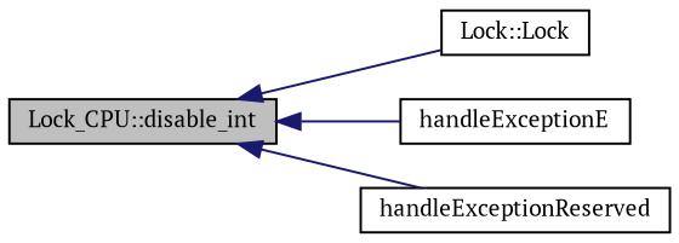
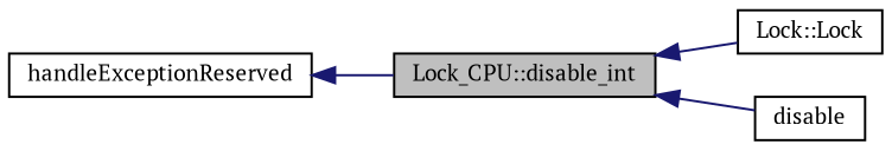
  digraph {
    fontname="PT Serif"
    rankdir=LR
    node [color=black fontname="PT Serif" fontsize=10 shape=record]
    edge [color=midnightblue dir=back fontname="PT Serif" fontsize=10 labelfontname=FreeSans labelfontsize=10 style=solid]
    n1 [fillcolor=grey75 fontcolor=black height=0.2 label="Lock_CPU::disable_int" style=filled width=0.4]
    n2 [height=0.2 label="Lock::Lock" width=0.4]
-   n3 [height=0.2 label=handleExceptionE width=0.4]
+   n3 [height=0.2 label=disable width=0.4]
    n4 [height=0.2 label=handleExceptionReserved width=0.4]
    n1 -> n2
    n1 -> n3
-   n1 -> n4
+   n4 -> n1
  }
